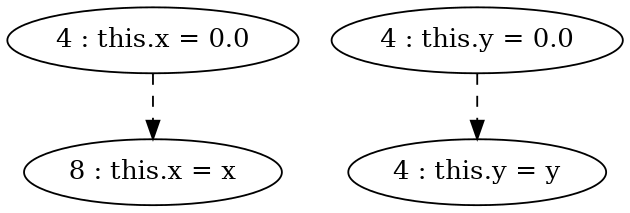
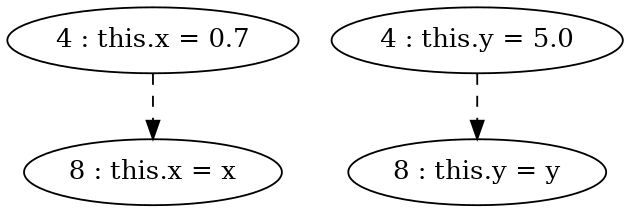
  digraph {
    edge [style=dashed]
    n1 [label="8 : this.x = x"]
-   "4 : this.x = 0.0"
-   "4 : this.y = 0.0"
-   "8 : this.y = y" [label="4 : this.y = y"]
+   "4 : this.x = 0.0" [label="4 : this.x = 0.7"]
+   "4 : this.y = 0.0" [label="4 : this.y = 5.0"]
+   "8 : this.y = y"
    "4 : this.x = 0.0" -> n1
    "4 : this.y = 0.0" -> "8 : this.y = y"
  }
